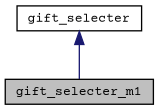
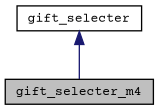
  digraph {
    fontname="Courier Prime"
    node [color=black fontname="Courier Prime" fontsize=10 shape=record style=filled]
-   n1 [fillcolor=grey75 fontcolor=black height=0.2 label=gift_selecter_m1 width=0.4]
+   n1 [fillcolor=grey75 fontcolor=black height=0.2 label=gift_selecter_m4 width=0.4]
    n2 [fillcolor=white height=0.2 label=gift_selecter width=0.4]
    n2 -> n1 [color=midnightblue dir=back fontname="Courier Prime" fontsize=10 labelfontname=Helvetica labelfontsize=10 style=solid]
  }
